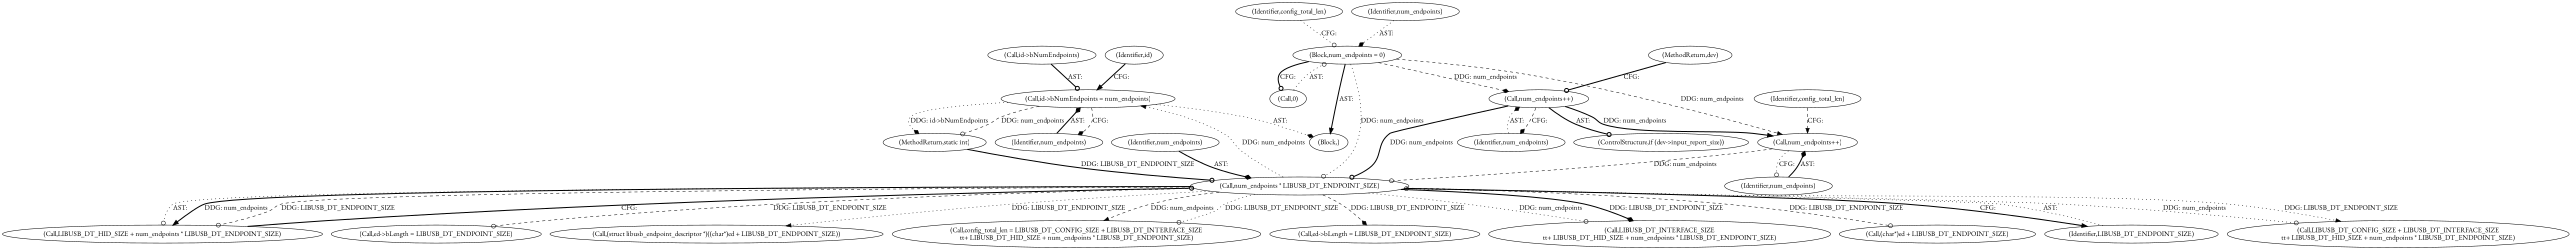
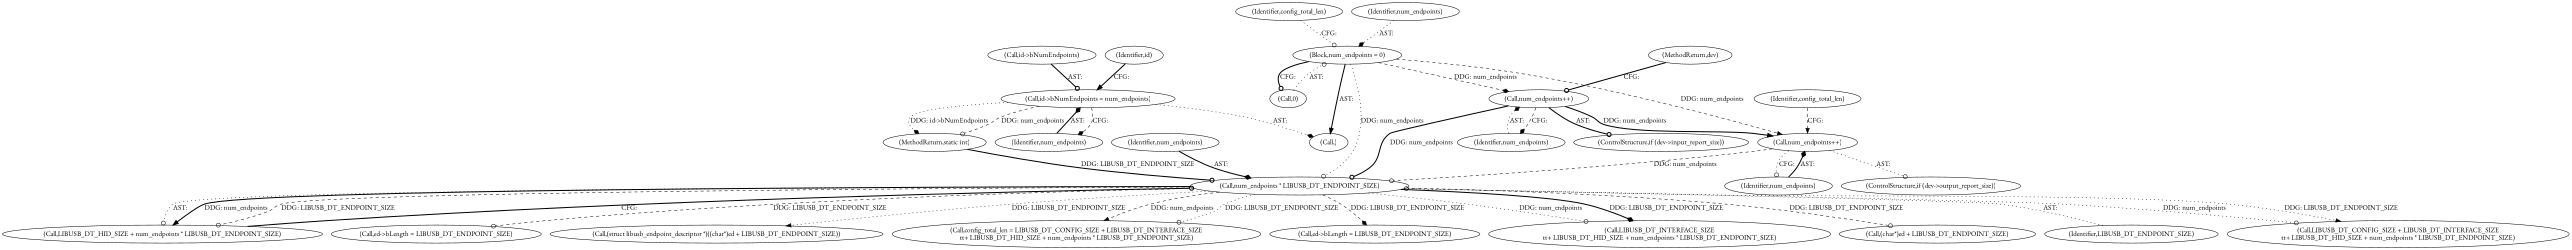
  digraph {
    fontname="EB Garamond"
    node [fontname="EB Garamond"]
    edge [arrowhead=odot fontname="EB Garamond" style=dotted]
    n1 [label="(Call,id->bNumEndpoints = num_endpoints)"]
-   n2 [label="(Block,)"]
+   n2 [label="(Call,)"]
    n3 [label="(MethodReturn,static int)"]
    n4 [label="(Identifier,num_endpoints)"]
    n5 [label="(Call,num_endpoints * LIBUSB_DT_ENDPOINT_SIZE)"]
    n6 [label="(Call,LIBUSB_DT_HID_SIZE + num_endpoints * LIBUSB_DT_ENDPOINT_SIZE)"]
    n7 [label="(Call,ed->bLength = LIBUSB_DT_ENDPOINT_SIZE)"]
    n8 [label="(Call,(struct libusb_endpoint_descriptor *)((char*)ed + LIBUSB_DT_ENDPOINT_SIZE))"]
    n9 [label="(Call,config_total_len = LIBUSB_DT_CONFIG_SIZE + LIBUSB_DT_INTERFACE_SIZE\n\t\t+ LIBUSB_DT_HID_SIZE + num_endpoints * LIBUSB_DT_ENDPOINT_SIZE)"]
    n10 [label="(Call,ed->bLength = LIBUSB_DT_ENDPOINT_SIZE)"]
    n11 [label="(Call,LIBUSB_DT_INTERFACE_SIZE\n\t\t+ LIBUSB_DT_HID_SIZE + num_endpoints * LIBUSB_DT_ENDPOINT_SIZE)"]
    n12 [label="(Call,(char*)ed + LIBUSB_DT_ENDPOINT_SIZE)"]
    n13 [label="(Identifier,LIBUSB_DT_ENDPOINT_SIZE)"]
    n14 [label="(Call,LIBUSB_DT_CONFIG_SIZE + LIBUSB_DT_INTERFACE_SIZE\n\t\t+ LIBUSB_DT_HID_SIZE + num_endpoints * LIBUSB_DT_ENDPOINT_SIZE)"]
    n15 [label="(Call,num_endpoints++)"]
    n16 [label="(Call,num_endpoints++)"]
    n17 [label="(ControlStructure,if (dev->input_report_size))"]
    n18 [label="(Identifier,num_endpoints)"]
+   n19 [label="(ControlStructure,if (dev->output_report_size))"]
    n20 [label="(Identifier,num_endpoints)"]
    n21 [label="(Block,num_endpoints = 0)"]
    n22 [label="(Call,0)"]
    n23 [label="(Identifier,config_total_len)"]
    n24 [label="(Identifier,config_total_len)"]
    n25 [label="(Identifier,num_endpoints)"]
    n26 [label="(Identifier,num_endpoints)"]
    n27 [label="(Identifier,id)"]
    n28 [label="(Call,id->bNumEndpoints)"]
    n29 [label="(MethodReturn,dev)"]
    n1 -> n2 [arrowhead=diamond label="AST: "]
    n1 -> n3 [arrowhead=diamond label="DDG: id->bNumEndpoints"]
    n1 -> n3 [label="DDG: num_endpoints" style=dashed]
    n1 -> n4 [arrowhead=diamond label="CFG: " style=dashed]
    n3 -> n5 [label="DDG: LIBUSB_DT_ENDPOINT_SIZE" style=bold]
    n4 -> n1 [arrowhead=diamond label="AST: " style=bold]
-   n5 -> n1 [arrowhead=normal label="DDG: num_endpoints"]
    n5 -> n6 [label="AST: "]
    n5 -> n6 [arrowhead=normal label="DDG: num_endpoints" style=bold]
    n5 -> n6 [label="DDG: LIBUSB_DT_ENDPOINT_SIZE" style=dashed]
    n5 -> n7 [label="DDG: LIBUSB_DT_ENDPOINT_SIZE" style=dashed]
    n5 -> n8 [arrowhead=normal label="DDG: LIBUSB_DT_ENDPOINT_SIZE"]
    n5 -> n9 [arrowhead=normal label="DDG: num_endpoints" style=dashed]
    n5 -> n9 [label="DDG: LIBUSB_DT_ENDPOINT_SIZE"]
    n5 -> n10 [arrowhead=diamond label="DDG: LIBUSB_DT_ENDPOINT_SIZE" style=dashed]
    n5 -> n11 [label="DDG: num_endpoints"]
    n5 -> n11 [arrowhead=diamond label="DDG: LIBUSB_DT_ENDPOINT_SIZE" style=bold]
    n5 -> n12 [label="DDG: LIBUSB_DT_ENDPOINT_SIZE" style=dashed]
-   n5 -> n13 [arrowhead=normal label="CFG: " style=bold]
    n5 -> n14 [label="DDG: num_endpoints"]
    n5 -> n14 [arrowhead=normal label="DDG: LIBUSB_DT_ENDPOINT_SIZE"]
    n6 -> n5 [label="CFG: " style=bold]
    n13 -> n5 [label="AST: "]
    n15 -> n5 [label="DDG: num_endpoints" style=bold]
    n15 -> n16 [arrowhead=normal label="DDG: num_endpoints" style=bold]
    n15 -> n17 [label="AST: " style=bold]
    n15 -> n18 [arrowhead=diamond label="CFG: " style=dashed]
    n16 -> n5 [label="DDG: num_endpoints" style=dashed]
+   n16 -> n19 [label="AST: "]
    n16 -> n20 [label="CFG: "]
    n18 -> n15 [arrowhead=diamond label="AST: "]
    n20 -> n16 [arrowhead=diamond label="AST: " style=bold]
    n21 -> n2 [arrowhead=normal label="AST: " style=bold]
    n21 -> n5 [label="DDG: num_endpoints"]
    n21 -> n15 [arrowhead=diamond label="DDG: num_endpoints" style=dashed]
    n21 -> n16 [arrowhead=normal label="DDG: num_endpoints" style=dashed]
    n21 -> n22 [label="CFG: " style=bold]
    n22 -> n21 [label="AST: "]
    n23 -> n21 [label="CFG: "]
    n24 -> n16 [arrowhead=normal label="CFG: " style=dashed]
    n25 -> n21 [arrowhead=diamond label="AST: "]
    n26 -> n5 [arrowhead=diamond label="AST: " style=bold]
    n27 -> n1 [arrowhead=normal label="CFG: " style=bold]
    n28 -> n1 [label="AST: " style=bold]
    n29 -> n15 [label="CFG: " style=bold]
  }
